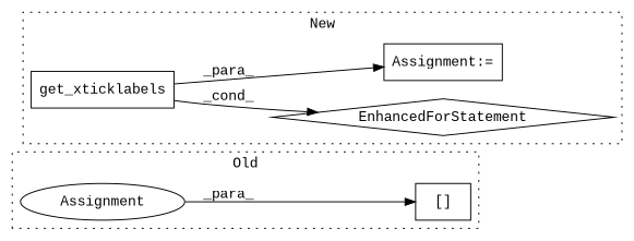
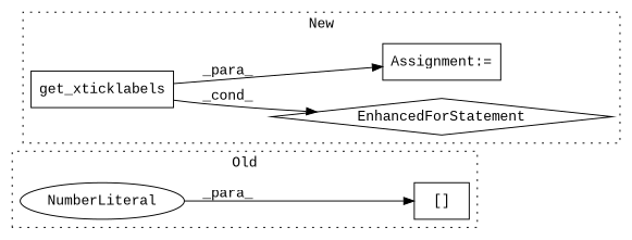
  digraph {
    fontname="Liberation Mono"
    rankdir=LR
    node [fontname="Liberation Mono" l="57,2" s="7688,7805" shape=box]
    edge [fontname="Liberation Mono"]
    n1 [a=2 l="3,1" label="[]" s="6937,6941"]
-   n2 [a=34 l=1 label=Assignment s=6940 shape=ellipse]
+   n2 [a=34 l=1 label=NumberLiteral s=6940 shape=ellipse]
    n3 [a=32 l=17 label=get_xticklabels s=7762]
    n4 [a=70 label=EnhancedForStatement shape=diamond]
    n5 [a=7 label="Assignment:="]
    subgraph cluster_1 {
      label=Old
      style=dotted
      n1
      n2
    }
    subgraph cluster_2 {
      label=New
      style=dotted
      n3
      n4
      n5
    }
    n2 -> n1 [label=_para_]
    n3 -> n4 [label=_cond_]
    n3 -> n5 [label=_para_]
  }
